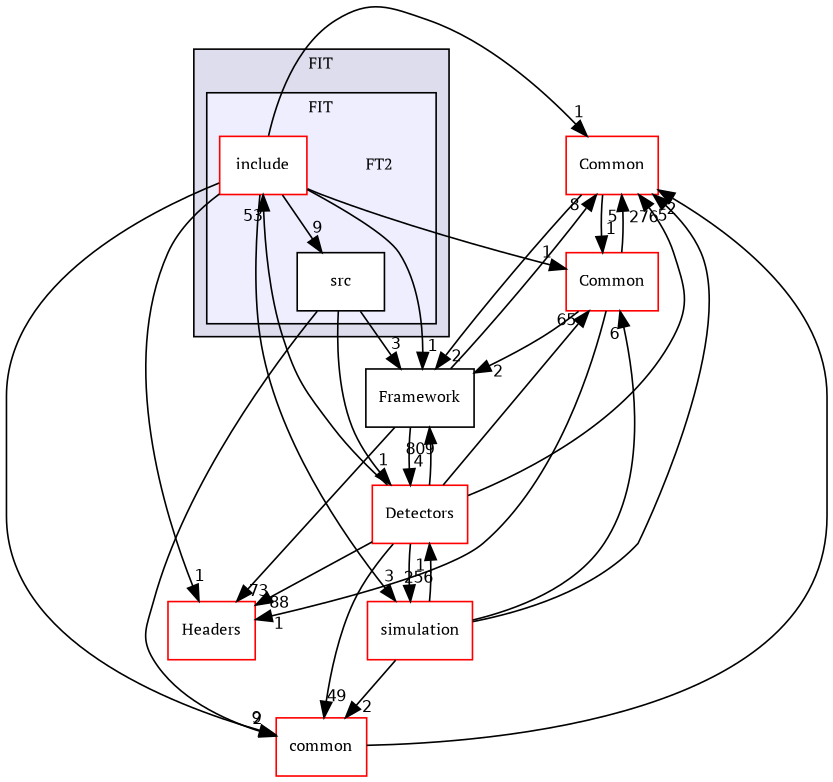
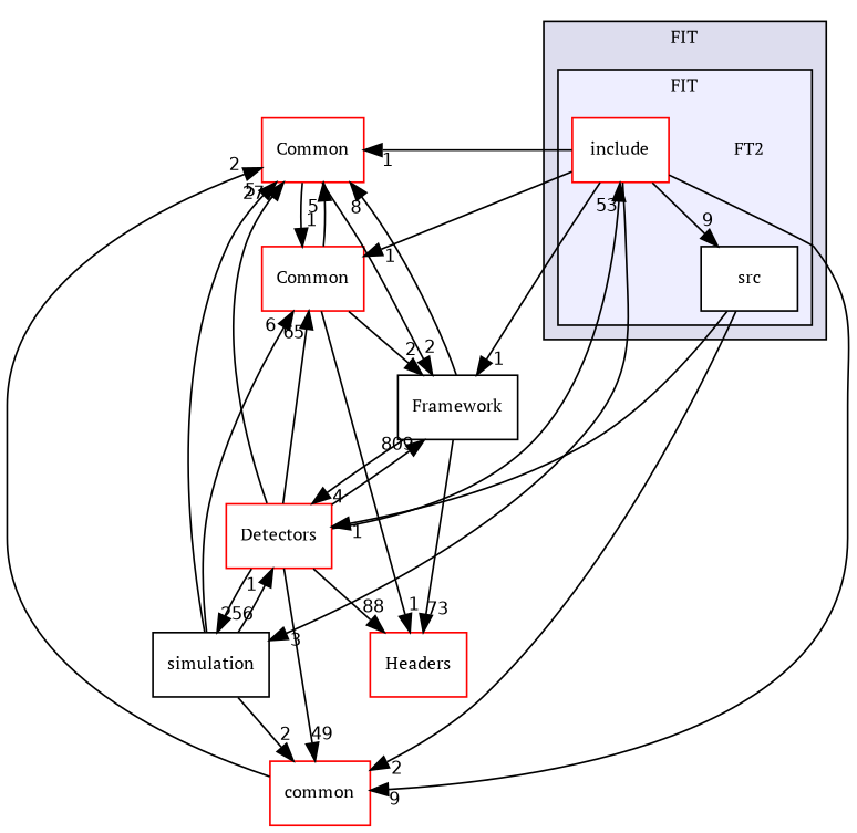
  digraph {
    compound=true
    fontname="PT Serif"
    node [fontname="PT Serif" fontsize=10 shape=box color=red]
    edge [fontname="PT Serif" headlabel=1 labeldistance=1.5 labelfontname=Helvetica labelfontsize=10]
    n1 [label=FT2 shape=plaintext color=""]
    n2 [fillcolor=white label=include style=filled]
    n3 [color=black fillcolor=white label=src style=filled]
    n4 [label=Common]
    n5 [label=Headers]
-   n6 [label=simulation]
+   n6 [color=black label=simulation]
    n7 [label=Common]
    n8 [label=common]
    n9 [color=black label=Framework]
    n10 [label=Detectors]
    subgraph cluster_1 {
      bgcolor="#ddddee"
      fontsize=10
      label=FIT
      pencolor=black
      subgraph cluster_2 {
        bgcolor="#eeeeff"
        fontsize=10
        label=FIT
        pencolor=black
        n1
        n2
        n3
      }
    }
    n2 -> n3 [headlabel=9]
    n2 -> n4
-   n2 -> n5
    n2 -> n6 [headlabel=3]
    n2 -> n7
    n2 -> n8 [headlabel=9]
    n2 -> n9
    n3 -> n8 [headlabel=2]
-   n3 -> n9 [headlabel=3]
    n3 -> n10
    n4 -> n7
    n4 -> n9 [headlabel=2]
    n6 -> n4 [headlabel=5]
    n6 -> n7 [headlabel=6]
    n6 -> n8 [headlabel=2]
    n6 -> n10
    n7 -> n4 [headlabel=5]
    n7 -> n5
    n7 -> n9 [headlabel=2]
    n8 -> n4 [headlabel=2]
    n9 -> n4 [headlabel=8]
    n9 -> n5 [headlabel=73]
    n9 -> n10 [headlabel=4]
    n10 -> n2 [headlabel=53]
    n10 -> n4 [headlabel=276]
    n10 -> n5 [headlabel=88]
    n10 -> n6 [headlabel=256]
    n10 -> n7 [headlabel=65]
    n10 -> n8 [headlabel=49]
    n10 -> n9 [headlabel=809]
  }
